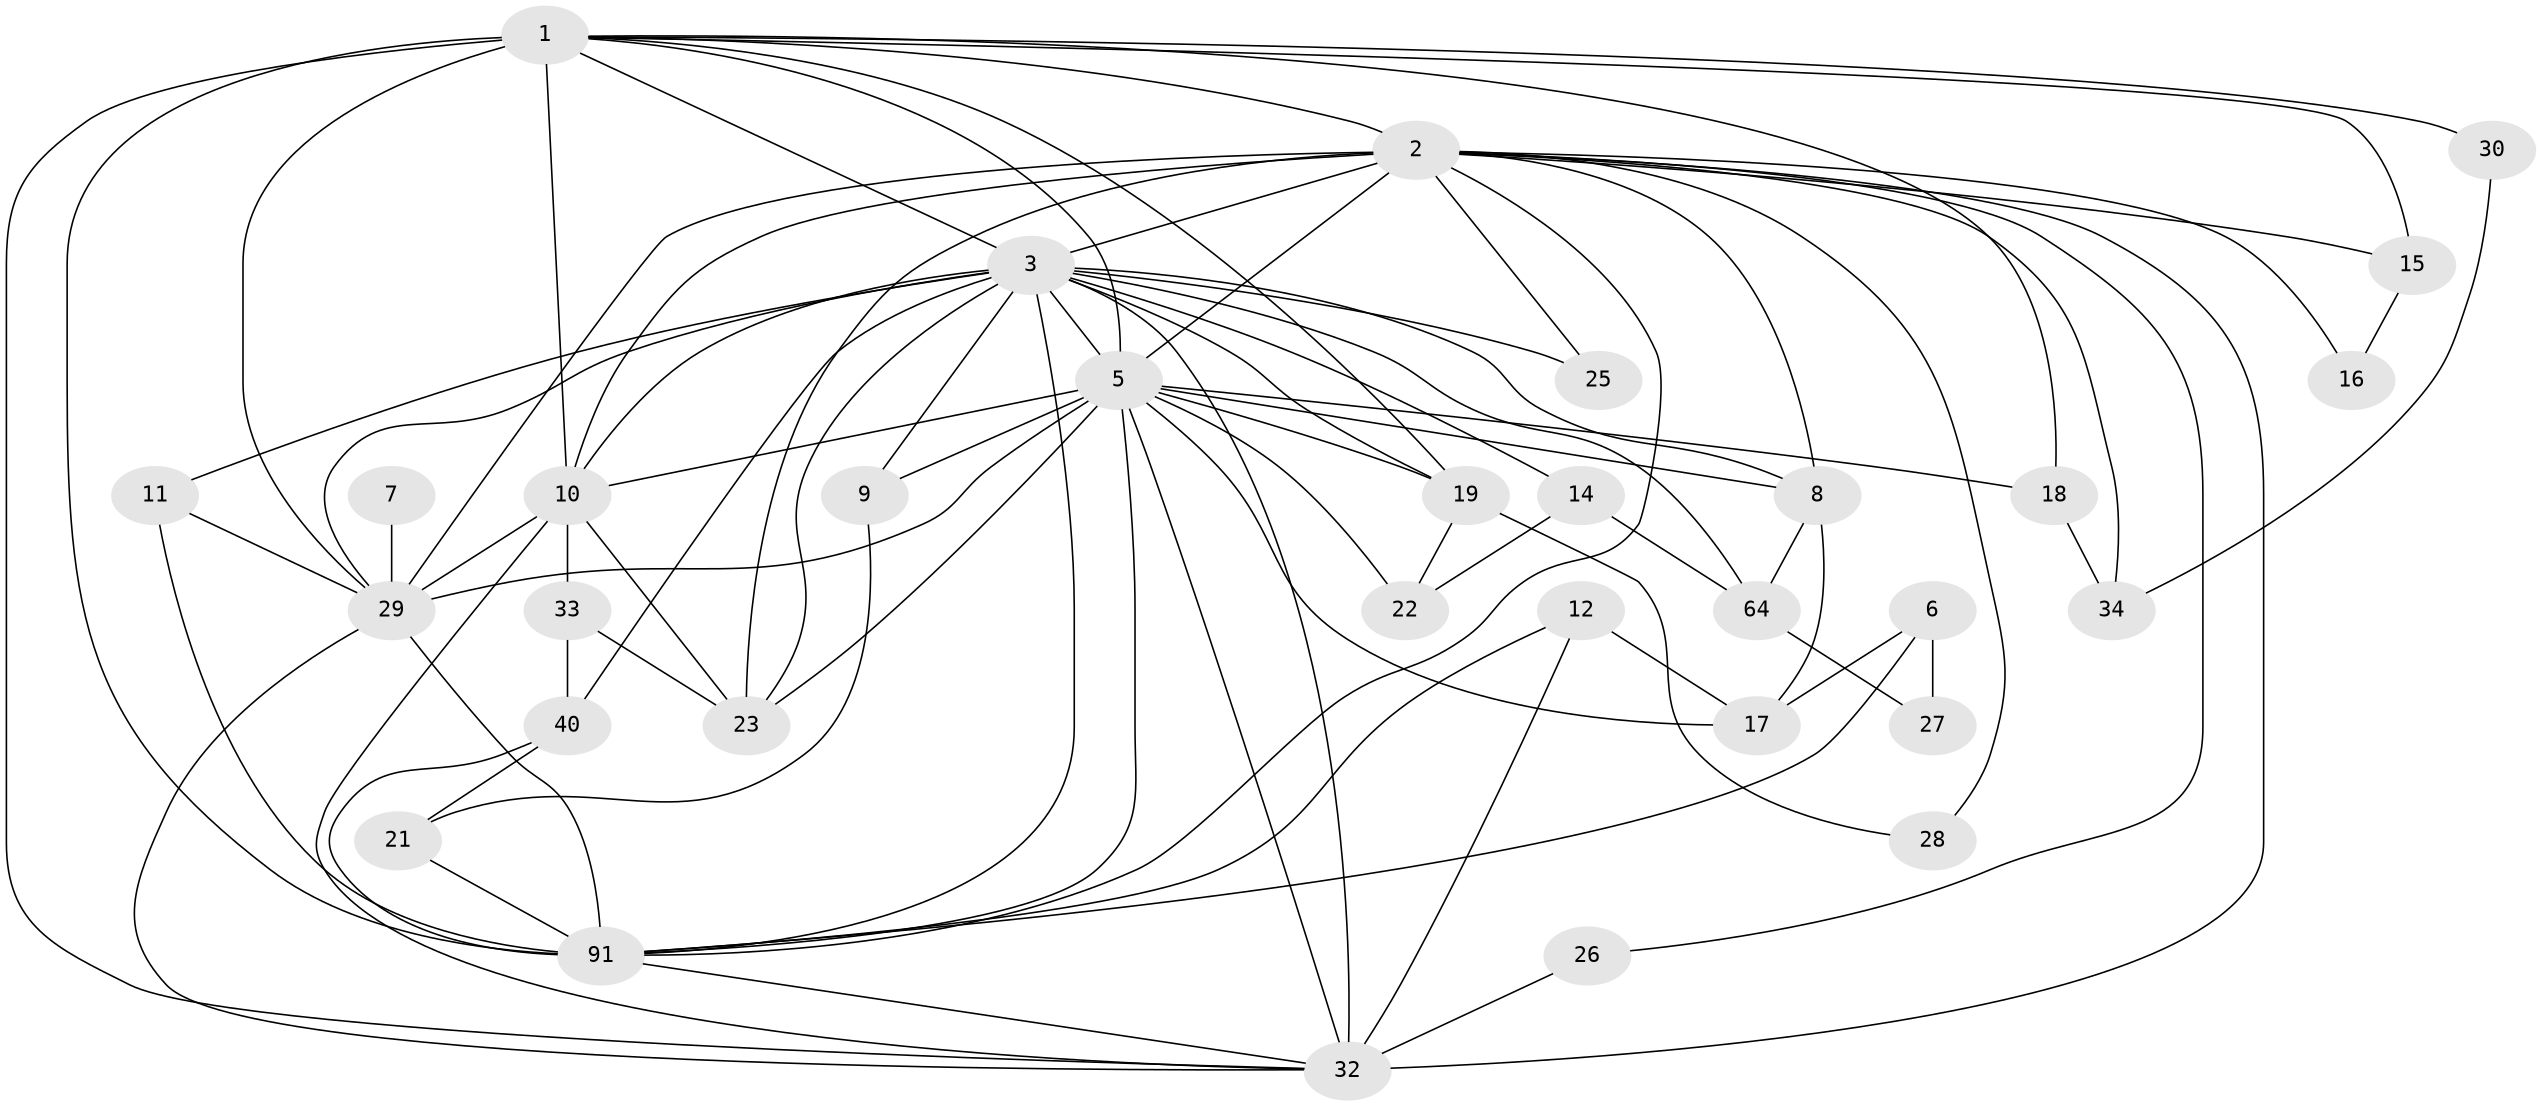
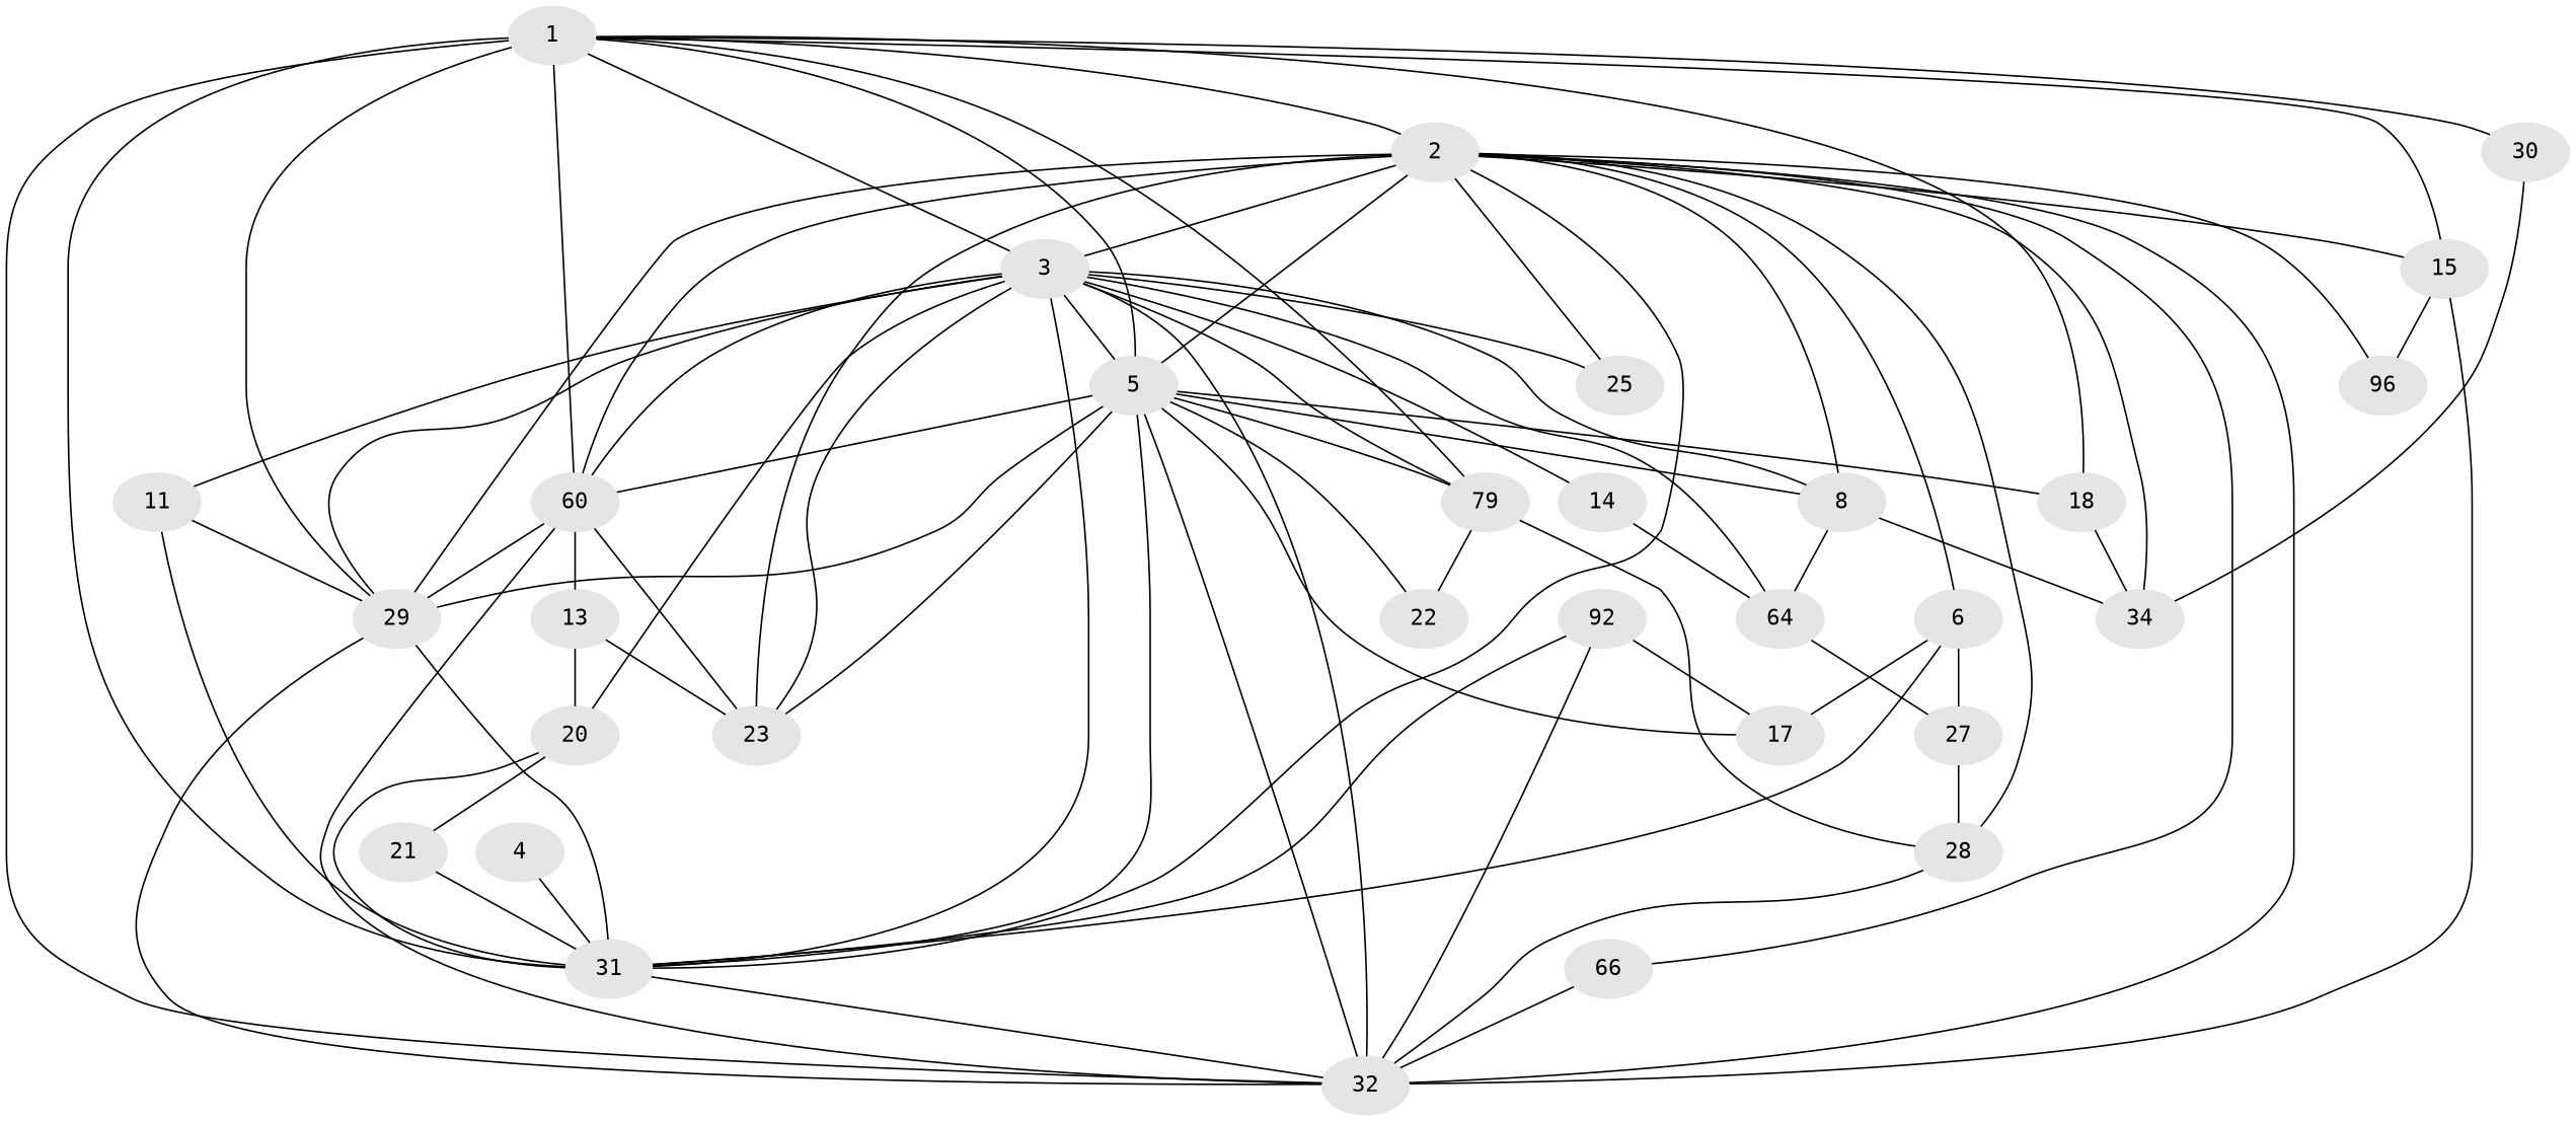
  graph {
    fontname="DejaVu Sans Mono"
    node [color=gray90 fontname="DejaVu Sans Mono" style=filled]
    edge [fontname="DejaVu Sans Mono" weight=1.0]
    1
    2
    3
    5
-   10
+   10 [label=60]
    15
    18
-   19
+   19 [label=79]
    29
    30
-   31 [label=91]
+   31
    32
    6
    8
-   16
+   16 [label=96]
    23
    25
-   26
+   26 [label=66]
    28
    34
-   9
    11
    14
-   20 [label=40]
+   20
    n25 [label=64]
    17
    22
-   13 [label=33]
+   13
    27
    21
-   7
-   12
+   4
+   12 [label=92]
    1 -- 2 [weight=4.0]
    1 -- 3 [weight=2.0]
    1 -- 5 [weight=2.0]
    1 -- 10 [weight=3.0]
    1 -- 15
    1 -- 18
    1 -- 19 [weight=2.0]
    1 -- 29 [weight=3.0]
    1 -- 30
    1 -- 31 [weight=3.0]
    1 -- 32 [weight=4.0]
    2 -- 3 [weight=2.0]
    2 -- 5 [weight=3.0]
    2 -- 10 [weight=3.0]
    2 -- 15
    2 -- 29 [weight=2.0]
    2 -- 31 [weight=2.0]
    2 -- 32 [weight=2.0]
+   2 -- 6
    2 -- 8
    2 -- 16 [weight=2.0]
    2 -- 23
    2 -- 25 [weight=2.0]
    2 -- 26
    2 -- 28
    2 -- 34
    3 -- 5
    3 -- 10
    3 -- 19
    3 -- 29 [weight=2.0]
    3 -- 31
    3 -- 32
    3 -- 8
    3 -- 23
    3 -- 25
-   3 -- 9
    3 -- 11
    3 -- 14
    3 -- 20
    3 -- n25
    5 -- 10
    5 -- 18
    5 -- 19
    5 -- 29
    5 -- 31
    5 -- 32
    5 -- 8
    5 -- 23
-   5 -- 9
    5 -- 17
    5 -- 22 [weight=2.0]
    10 -- 29
    10 -- 32
    10 -- 23 [weight=2.0]
    10 -- 13
+   15 -- 32
    15 -- 16 [weight=2.0]
    18 -- 34
    19 -- 28
    19 -- 22
    29 -- 31 [weight=3.0]
    29 -- 32
    30 -- 34
    31 -- 32
    6 -- 31 [weight=2.0]
    6 -- 17
    6 -- 27
-   8 -- 17
+   8 -- 34
    8 -- n25
    26 -- 32 [weight=2.0]
-   9 -- 21
+   28 -- 32
    11 -- 29
    11 -- 31
    14 -- n25
-   14 -- 22
    20 -- 31
    20 -- 21
    n25 -- 27
    13 -- 23
    13 -- 20
+   27 -- 28
    21 -- 31
-   7 -- 29
+   4 -- 31
    12 -- 31
    12 -- 32
    12 -- 17
  }
